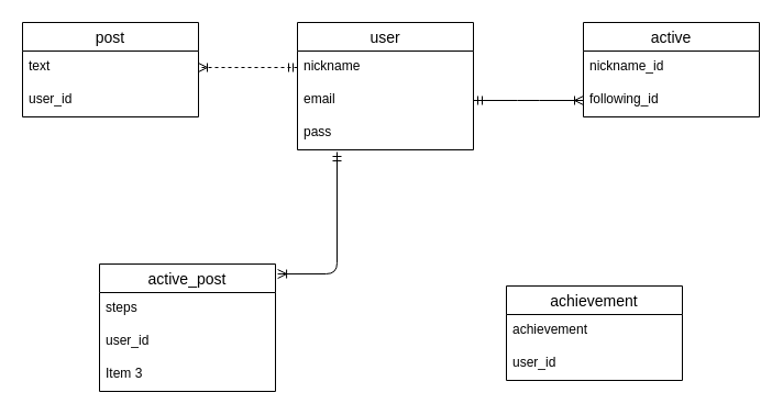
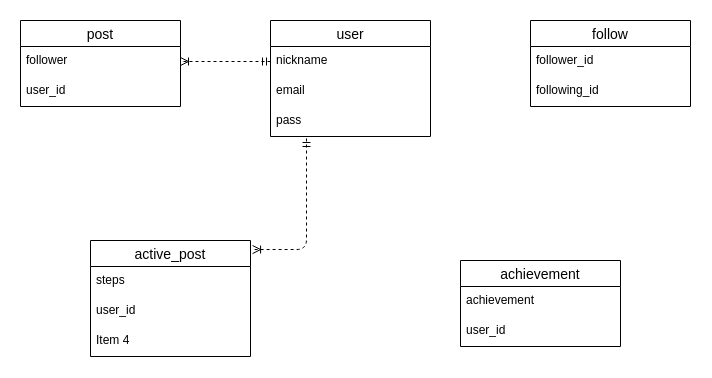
  <mxCell id="0" />
  <mxCell id="1" parent="0" />
  <mxCell id="2" value="post" style="swimlane;fontStyle=0;childLayout=stackLayout;horizontal=1;startSize=26;horizontalStack=0;resizeParent=1;resizeParentMax=0;resizeLast=0;collapsible=1;marginBottom=0;align=center;fontSize=14;" parent="1" vertex="1"><mxGeometry x="20" y="20" width="160" height="86" as="geometry" /></mxCell>
- <mxCell id="3" value="text" style="text;strokeColor=none;fillColor=none;spacingLeft=4;spacingRight=4;overflow=hidden;rotatable=0;points=[[0,0.5],[1,0.5]];portConstraint=eastwest;fontSize=12;" parent="2" vertex="1"><mxGeometry y="26" width="160" height="30" as="geometry" /></mxCell>
+ <mxCell id="3" value="follower" style="text;strokeColor=none;fillColor=none;spacingLeft=4;spacingRight=4;overflow=hidden;rotatable=0;points=[[0,0.5],[1,0.5]];portConstraint=eastwest;fontSize=12;" parent="2" vertex="1"><mxGeometry y="26" width="160" height="30" as="geometry" /></mxCell>
  <mxCell id="4" value="user_id" style="text;strokeColor=none;fillColor=none;spacingLeft=4;spacingRight=4;overflow=hidden;rotatable=0;points=[[0,0.5],[1,0.5]];portConstraint=eastwest;fontSize=12;" parent="2" vertex="1"><mxGeometry y="56" width="160" height="30" as="geometry" /></mxCell>
  <mxCell id="5" value="user" style="swimlane;fontStyle=0;childLayout=stackLayout;horizontal=1;startSize=26;horizontalStack=0;resizeParent=1;resizeParentMax=0;resizeLast=0;collapsible=1;marginBottom=0;align=center;fontSize=14;" parent="1" vertex="1"><mxGeometry x="270" y="20" width="160" height="116" as="geometry" /></mxCell>
  <mxCell id="6" value="nickname " style="text;strokeColor=none;fillColor=none;spacingLeft=4;spacingRight=4;overflow=hidden;rotatable=0;points=[[0,0.5],[1,0.5]];portConstraint=eastwest;fontSize=12;" parent="5" vertex="1"><mxGeometry y="26" width="160" height="30" as="geometry" /></mxCell>
  <mxCell id="7" value="email" style="text;strokeColor=none;fillColor=none;spacingLeft=4;spacingRight=4;overflow=hidden;rotatable=0;points=[[0,0.5],[1,0.5]];portConstraint=eastwest;fontSize=12;" parent="5" vertex="1"><mxGeometry y="56" width="160" height="30" as="geometry" /></mxCell>
  <mxCell id="8" value="pass" style="text;strokeColor=none;fillColor=none;spacingLeft=4;spacingRight=4;overflow=hidden;rotatable=0;points=[[0,0.5],[1,0.5]];portConstraint=eastwest;fontSize=12;" parent="5" vertex="1"><mxGeometry y="86" width="160" height="30" as="geometry" /></mxCell>
  <mxCell id="9" value="active_post" style="swimlane;fontStyle=0;childLayout=stackLayout;horizontal=1;startSize=26;horizontalStack=0;resizeParent=1;resizeParentMax=0;resizeLast=0;collapsible=1;marginBottom=0;align=center;fontSize=14;" parent="1" vertex="1"><mxGeometry x="90" y="240" width="160" height="116" as="geometry" /></mxCell>
  <mxCell id="10" value="steps" style="text;strokeColor=none;fillColor=none;spacingLeft=4;spacingRight=4;overflow=hidden;rotatable=0;points=[[0,0.5],[1,0.5]];portConstraint=eastwest;fontSize=12;" parent="9" vertex="1"><mxGeometry y="26" width="160" height="30" as="geometry" /></mxCell>
  <mxCell id="11" value="user_id" style="text;strokeColor=none;fillColor=none;spacingLeft=4;spacingRight=4;overflow=hidden;rotatable=0;points=[[0,0.5],[1,0.5]];portConstraint=eastwest;fontSize=12;" parent="9" vertex="1"><mxGeometry y="56" width="160" height="30" as="geometry" /></mxCell>
- <mxCell id="12" value="Item 3" style="text;strokeColor=none;fillColor=none;spacingLeft=4;spacingRight=4;overflow=hidden;rotatable=0;points=[[0,0.5],[1,0.5]];portConstraint=eastwest;fontSize=12;" parent="9" vertex="1"><mxGeometry y="86" width="160" height="30" as="geometry" /></mxCell>
- <mxCell id="13" value="active" style="swimlane;fontStyle=0;childLayout=stackLayout;horizontal=1;startSize=26;horizontalStack=0;resizeParent=1;resizeParentMax=0;resizeLast=0;collapsible=1;marginBottom=0;align=center;fontSize=14;" parent="1" vertex="1"><mxGeometry x="530" y="20" width="160" height="86" as="geometry" /></mxCell>
- <mxCell id="14" value="nickname_id" style="text;strokeColor=none;fillColor=none;spacingLeft=4;spacingRight=4;overflow=hidden;rotatable=0;points=[[0,0.5],[1,0.5]];portConstraint=eastwest;fontSize=12;" parent="13" vertex="1"><mxGeometry y="26" width="160" height="30" as="geometry" /></mxCell>
+ <mxCell id="12" value="Item 4" style="text;strokeColor=none;fillColor=none;spacingLeft=4;spacingRight=4;overflow=hidden;rotatable=0;points=[[0,0.5],[1,0.5]];portConstraint=eastwest;fontSize=12;" parent="9" vertex="1"><mxGeometry y="86" width="160" height="30" as="geometry" /></mxCell>
+ <mxCell id="13" value="follow" style="swimlane;fontStyle=0;childLayout=stackLayout;horizontal=1;startSize=26;horizontalStack=0;resizeParent=1;resizeParentMax=0;resizeLast=0;collapsible=1;marginBottom=0;align=center;fontSize=14;" parent="1" vertex="1"><mxGeometry x="530" y="20" width="160" height="86" as="geometry" /></mxCell>
+ <mxCell id="14" value="follower_id" style="text;strokeColor=none;fillColor=none;spacingLeft=4;spacingRight=4;overflow=hidden;rotatable=0;points=[[0,0.5],[1,0.5]];portConstraint=eastwest;fontSize=12;" parent="13" vertex="1"><mxGeometry y="26" width="160" height="30" as="geometry" /></mxCell>
  <mxCell id="15" value="following_id" style="text;strokeColor=none;fillColor=none;spacingLeft=4;spacingRight=4;overflow=hidden;rotatable=0;points=[[0,0.5],[1,0.5]];portConstraint=eastwest;fontSize=12;" parent="13" vertex="1"><mxGeometry y="56" width="160" height="30" as="geometry" /></mxCell>
  <mxCell id="16" value="achievement" style="swimlane;fontStyle=0;childLayout=stackLayout;horizontal=1;startSize=26;horizontalStack=0;resizeParent=1;resizeParentMax=0;resizeLast=0;collapsible=1;marginBottom=0;align=center;fontSize=14;" parent="1" vertex="1"><mxGeometry x="460" y="260" width="160" height="86" as="geometry" /></mxCell>
  <mxCell id="17" value="achievement" style="text;strokeColor=none;fillColor=none;spacingLeft=4;spacingRight=4;overflow=hidden;rotatable=0;points=[[0,0.5],[1,0.5]];portConstraint=eastwest;fontSize=12;" parent="16" vertex="1"><mxGeometry y="26" width="160" height="30" as="geometry" /></mxCell>
  <mxCell id="18" value="user_id" style="text;strokeColor=none;fillColor=none;spacingLeft=4;spacingRight=4;overflow=hidden;rotatable=0;points=[[0,0.5],[1,0.5]];portConstraint=eastwest;fontSize=12;" parent="16" vertex="1"><mxGeometry y="56" width="160" height="30" as="geometry" /></mxCell>
  <mxCell id="19" value="" style="fontSize=12;html=1;endArrow=ERoneToMany;startArrow=ERmandOne;exitX=0;exitY=0.5;exitDx=0;exitDy=0;entryX=1;entryY=0.5;entryDx=0;entryDy=0;dashed=1;" parent="1" source="6" target="3" edge="1"><mxGeometry width="100" height="100" relative="1" as="geometry"><mxPoint x="240" y="206" as="sourcePoint" /><mxPoint x="130" y="136" as="targetPoint" /></mxGeometry></mxCell>
- <mxCell id="20" value="" style="fontSize=12;html=1;endArrow=ERoneToMany;startArrow=ERmandOne;entryX=1.013;entryY=0.078;entryDx=0;entryDy=0;entryPerimeter=0;exitX=0.225;exitY=1.067;exitDx=0;exitDy=0;exitPerimeter=0;" parent="1" source="8" target="9" edge="1"><mxGeometry width="100" height="100" relative="1" as="geometry"><mxPoint x="260" y="250" as="sourcePoint" /><mxPoint x="360" y="150" as="targetPoint" /><Array as="points"><mxPoint x="306" y="249" /></Array></mxGeometry></mxCell>
- <mxCell id="21" value="" style="fontSize=12;html=1;endArrow=ERoneToMany;startArrow=ERmandOne;entryX=0;entryY=0.5;entryDx=0;entryDy=0;exitX=1;exitY=0.5;exitDx=0;exitDy=0;" edge="1" parent="1" source="7" target="15"><mxGeometry width="100" height="100" relative="1" as="geometry"><mxPoint x="350" y="240" as="sourcePoint" /><mxPoint x="450" y="140" as="targetPoint" /><Array as="points"><mxPoint x="480" y="91" /></Array></mxGeometry></mxCell>
+ <mxCell id="20" value="" style="fontSize=12;html=1;endArrow=ERoneToMany;startArrow=ERmandOne;entryX=1.013;entryY=0.078;entryDx=0;entryDy=0;entryPerimeter=0;exitX=0.225;exitY=1.067;exitDx=0;exitDy=0;exitPerimeter=0;dashed=1;" parent="1" source="8" target="9" edge="1"><mxGeometry width="100" height="100" relative="1" as="geometry"><mxPoint x="260" y="250" as="sourcePoint" /><mxPoint x="360" y="150" as="targetPoint" /><Array as="points"><mxPoint x="306" y="249" /></Array></mxGeometry></mxCell>
